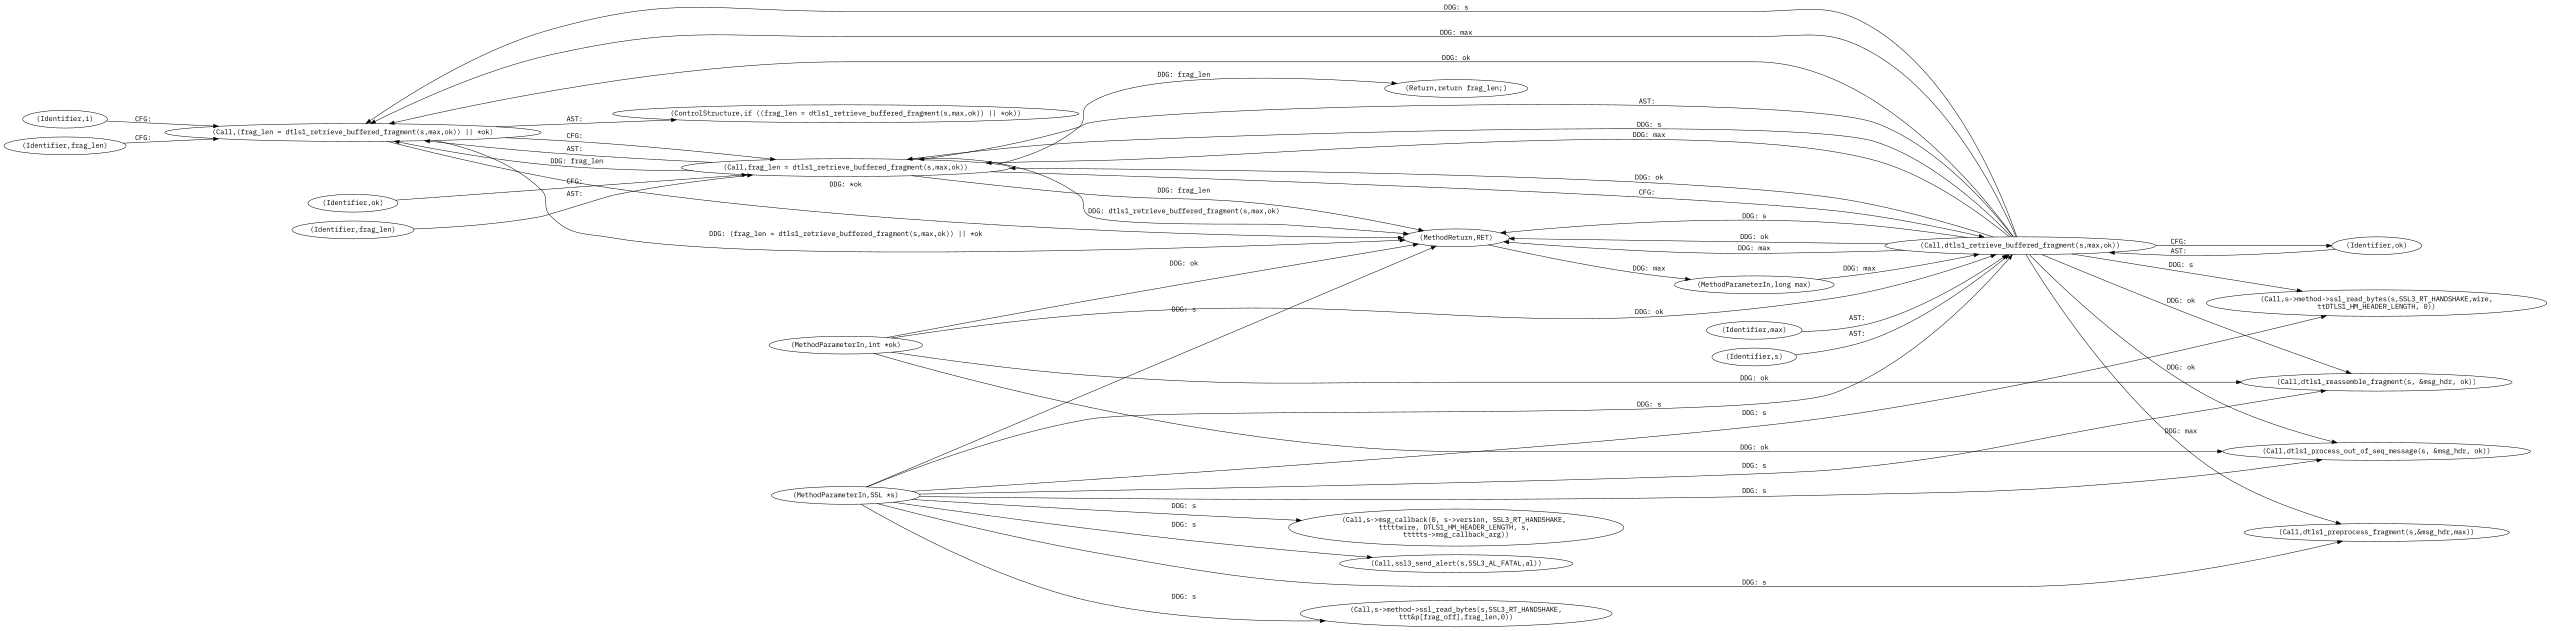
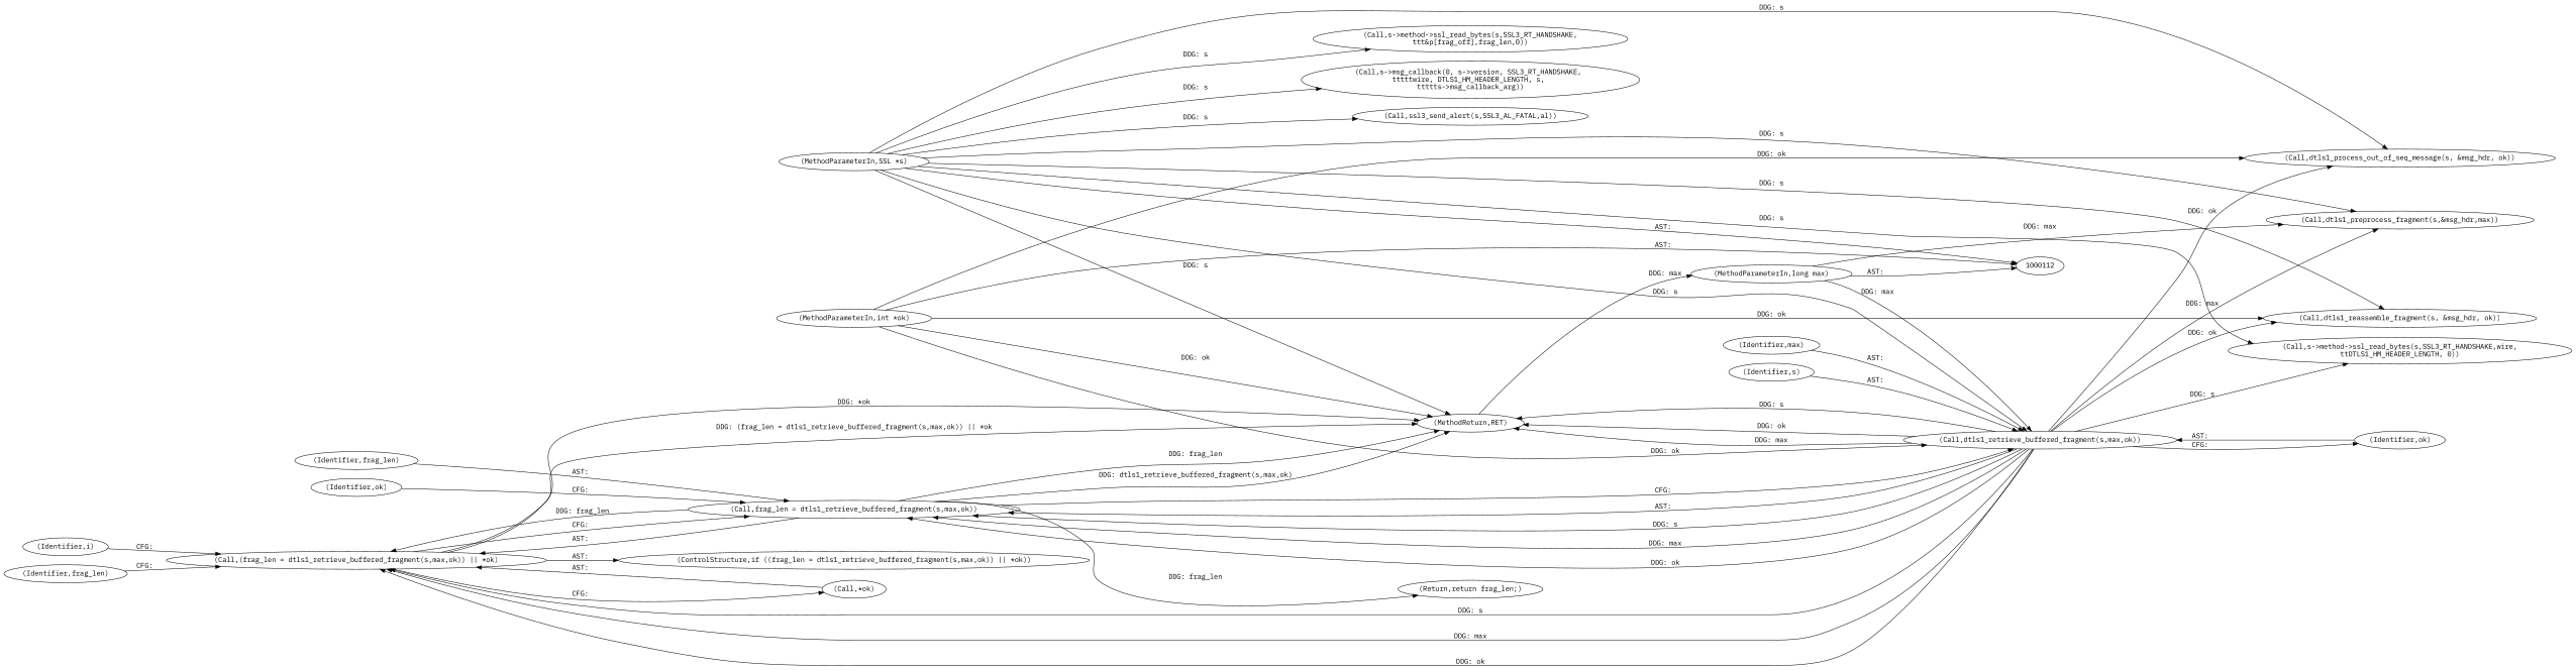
  digraph {
    fontname="IBM Plex Mono"
    rankdir=LR
    node [fontname="IBM Plex Mono"]
    edge [fontname="IBM Plex Mono"]
    n1 [label="(Call,(frag_len = dtls1_retrieve_buffered_fragment(s,max,ok)) || *ok)"]
    n2 [label="(Call,frag_len = dtls1_retrieve_buffered_fragment(s,max,ok))"]
    n3 [label="(ControlStructure,if ((frag_len = dtls1_retrieve_buffered_fragment(s,max,ok)) || *ok))"]
+   n4 [label="(Call,*ok)"]
    n5 [label="(MethodReturn,RET)"]
    n6 [label="(Call,dtls1_retrieve_buffered_fragment(s,max,ok))"]
    n7 [label="(Return,return frag_len;)"]
    n8 [label="(MethodParameterIn,long max)"]
    n9 [label="(Call,dtls1_process_out_of_seq_message(s, &msg_hdr, ok))"]
    n10 [label="(Identifier,ok)"]
    n11 [label="(Call,s->method->ssl_read_bytes(s,SSL3_RT_HANDSHAKE,wire,\n\t\tDTLS1_HM_HEADER_LENGTH, 0))"]
    n12 [label="(Call,dtls1_preprocess_fragment(s,&msg_hdr,max))"]
    n13 [label="(Call,dtls1_reassemble_fragment(s, &msg_hdr, ok))"]
    n14 [label="(MethodParameterIn,SSL *s)"]
    n15 [label="(Call,s->method->ssl_read_bytes(s,SSL3_RT_HANDSHAKE,\n\t\t\t&p[frag_off],frag_len,0))"]
    n16 [label="(Call,s->msg_callback(0, s->version, SSL3_RT_HANDSHAKE, \n\t\t\t\t\twire, DTLS1_HM_HEADER_LENGTH, s, \n\t\t\t\t\ts->msg_callback_arg))"]
    n17 [label="(Call,ssl3_send_alert(s,SSL3_AL_FATAL,al))"]
+   1000112
    n19 [label="(MethodParameterIn,int *ok)"]
    n20 [label="(Identifier,max)"]
    n21 [label="(Identifier,i)"]
    n22 [label="(Identifier,frag_len)"]
    n23 [label="(Identifier,frag_len)"]
    n24 [label="(Identifier,s)"]
    n25 [label="(Identifier,ok)"]
    n1 -> n2 [label="CFG: "]
    n1 -> n3 [label="AST: "]
+   n1 -> n4 [label="CFG: "]
    n1 -> n5 [label="DDG: *ok"]
    n1 -> n5 [label="DDG: (frag_len = dtls1_retrieve_buffered_fragment(s,max,ok)) || *ok"]
    n2 -> n1 [label="AST: "]
    n2 -> n1 [label="DDG: frag_len"]
    n2 -> n5 [label="DDG: frag_len"]
    n2 -> n5 [label="DDG: dtls1_retrieve_buffered_fragment(s,max,ok)"]
    n2 -> n6 [label="CFG: "]
    n2 -> n7 [label="DDG: frag_len"]
+   n4 -> n1 [label="AST: "]
    n5 -> n8 [label="DDG: max"]
    n6 -> n1 [label="DDG: s"]
    n6 -> n1 [label="DDG: max"]
    n6 -> n1 [label="DDG: ok"]
    n6 -> n2 [label="AST: "]
    n6 -> n2 [label="DDG: s"]
    n6 -> n2 [label="DDG: max"]
    n6 -> n2 [label="DDG: ok"]
    n6 -> n5 [label="DDG: s"]
    n6 -> n5 [label="DDG: ok"]
    n6 -> n5 [label="DDG: max"]
    n6 -> n9 [label="DDG: ok"]
    n6 -> n10 [label="CFG: "]
    n6 -> n11 [label="DDG: s"]
    n6 -> n12 [label="DDG: max"]
    n6 -> n13 [label="DDG: ok"]
    n8 -> n6 [label="DDG: max"]
+   n8 -> n12 [label="DDG: max"]
+   n8 -> 1000112 [label="AST: "]
    n10 -> n6 [label="AST: "]
    n14 -> n5 [label="DDG: s"]
    n14 -> n6 [label="DDG: s"]
    n14 -> n9 [label="DDG: s"]
    n14 -> n11 [label="DDG: s"]
    n14 -> n12 [label="DDG: s"]
    n14 -> n13 [label="DDG: s"]
    n14 -> n15 [label="DDG: s"]
    n14 -> n16 [label="DDG: s"]
    n14 -> n17 [label="DDG: s"]
+   n14 -> 1000112 [label="AST: "]
    n19 -> n5 [label="DDG: ok"]
    n19 -> n6 [label="DDG: ok"]
    n19 -> n9 [label="DDG: ok"]
    n19 -> n13 [label="DDG: ok"]
+   n19 -> 1000112 [label="AST: "]
    n20 -> n6 [label="AST: "]
    n21 -> n1 [label="CFG: "]
    n22 -> n2 [label="AST: "]
    n23 -> n1 [label="CFG: "]
    n24 -> n6 [label="AST: "]
    n25 -> n2 [label="CFG: "]
  }
